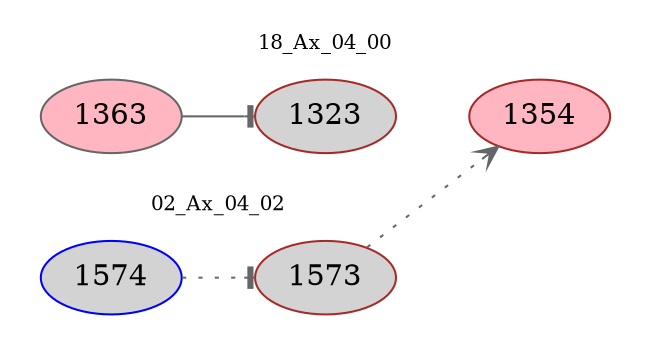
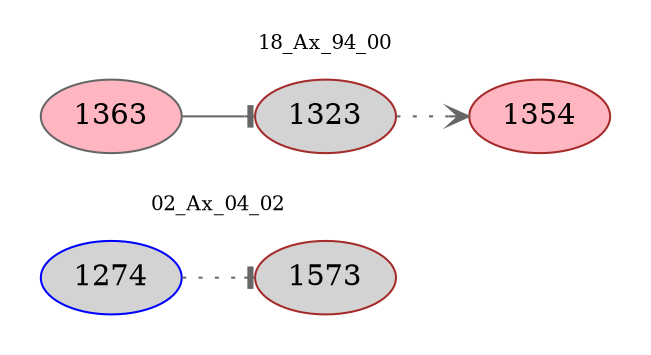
  digraph {
    rankdir=LR
    node [color=brown fillcolor=lightgrey style=filled]
    edge [arrowhead=tee color=gray40 style=dotted]
    n1 [color=gray40 fillcolor=lightpink label=1363]
    n2 [label=1323]
    n3 [fillcolor=lightpink label=1354]
-   n4 [color=blue label=1574]
+   n4 [color=blue label=1274]
    n5 [label=1573]
    subgraph cluster_1 {
      color=white
      fontsize=10
-     label="18_Ax_04_00"
+     label="18_Ax_94_00"
      n1
      n2
      n3
    }
    subgraph cluster_2 {
      color=white
      fontsize=10
      label="02_Ax_04_02"
      n4
      n5
    }
    n1 -> n2 [style=solid]
-   n5 -> n3 [arrowhead=vee]
+   n2 -> n3 [arrowhead=vee]
    n4 -> n5
  }
